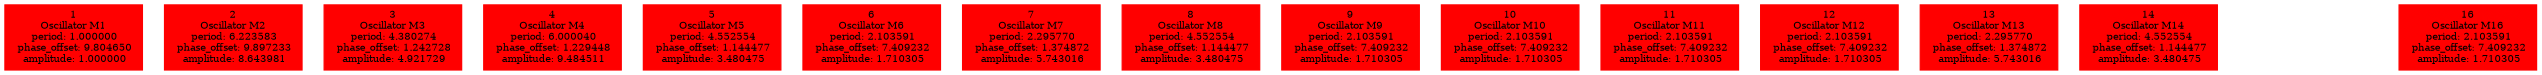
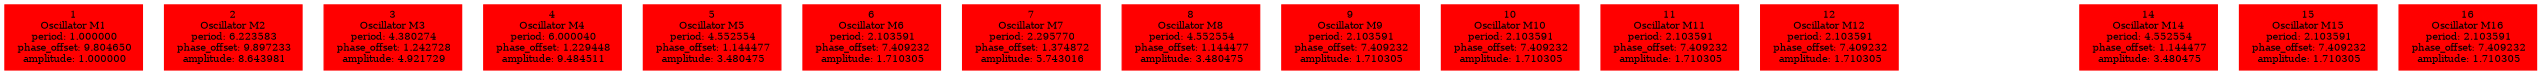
  digraph {
    forcelabels=true
    fontname="DejaVu Serif"
    node [color=red fontsize=8 shape=box style=filled fontname="DejaVu Serif"]
    n1 [label=<1<BR />Oscillator M1<BR /> period: 1.000000<BR /> phase_offset: 9.804650<BR /> amplitude: 1.000000>]
    n2 [label=<2<BR />Oscillator M2<BR /> period: 6.223583<BR /> phase_offset: 9.897233<BR /> amplitude: 8.643981>]
    n3 [label=<3<BR />Oscillator M3<BR /> period: 4.380274<BR /> phase_offset: 1.242728<BR /> amplitude: 4.921729>]
    n4 [label=<4<BR />Oscillator M4<BR /> period: 6.000040<BR /> phase_offset: 1.229448<BR /> amplitude: 9.484511>]
    n5 [label=<5<BR />Oscillator M5<BR /> period: 4.552554<BR /> phase_offset: 1.144477<BR /> amplitude: 3.480475>]
    n6 [label=<6<BR />Oscillator M6<BR /> period: 2.103591<BR /> phase_offset: 7.409232<BR /> amplitude: 1.710305>]
    n7 [label=<7<BR />Oscillator M7<BR /> period: 2.295770<BR /> phase_offset: 1.374872<BR /> amplitude: 5.743016>]
    n8 [label=<8<BR />Oscillator M8<BR /> period: 4.552554<BR /> phase_offset: 1.144477<BR /> amplitude: 3.480475>]
    n9 [label=<9<BR />Oscillator M9<BR /> period: 2.103591<BR /> phase_offset: 7.409232<BR /> amplitude: 1.710305>]
    n10 [label=<10<BR />Oscillator M10<BR /> period: 2.103591<BR /> phase_offset: 7.409232<BR /> amplitude: 1.710305>]
    n11 [label=<11<BR />Oscillator M11<BR /> period: 2.103591<BR /> phase_offset: 7.409232<BR /> amplitude: 1.710305>]
    n12 [label=<12<BR />Oscillator M12<BR /> period: 2.103591<BR /> phase_offset: 7.409232<BR /> amplitude: 1.710305>]
-   n13 [label=<13<BR />Oscillator M13<BR /> period: 2.295770<BR /> phase_offset: 1.374872<BR /> amplitude: 5.743016>]
    n14 [label=<14<BR />Oscillator M14<BR /> period: 4.552554<BR /> phase_offset: 1.144477<BR /> amplitude: 3.480475>]
+   n15 [label=<15<BR />Oscillator M15<BR /> period: 2.103591<BR /> phase_offset: 7.409232<BR /> amplitude: 1.710305>]
    n16 [label=<16<BR />Oscillator M16<BR /> period: 2.103591<BR /> phase_offset: 7.409232<BR /> amplitude: 1.710305>]
  }
